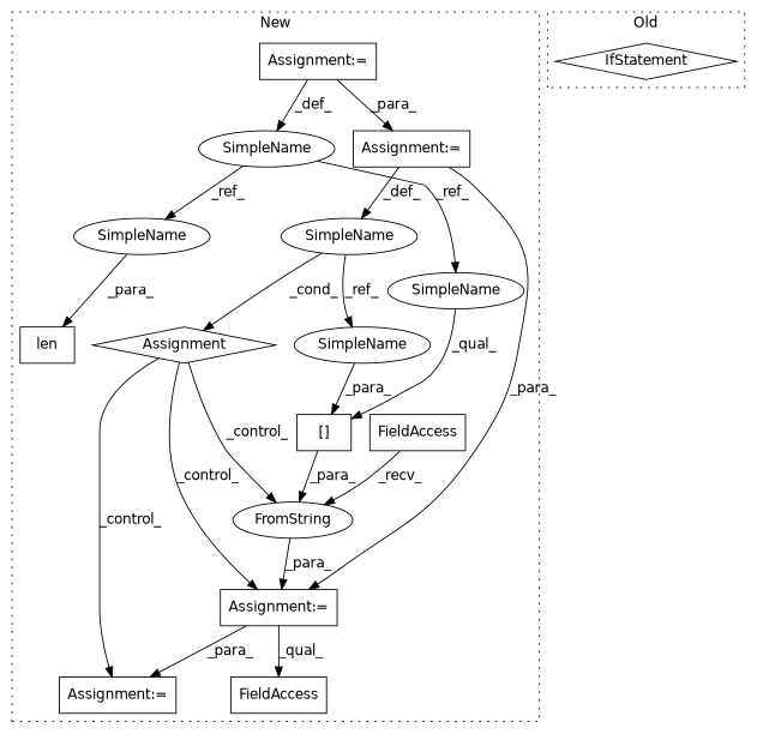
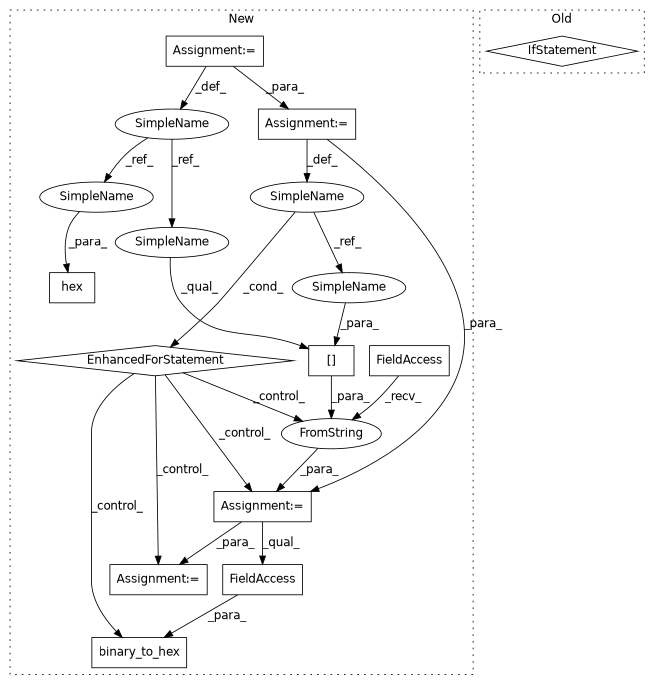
  digraph {
    fontname="DejaVu Sans"
    node [a=42 fontname="DejaVu Sans" l=1 s="11826,11912" shape=box]
    edge [fontname="DejaVu Sans"]
-   n2 [a=70 l="53,2" label=Assignment shape=diamond]
+   n1 [a=32 l="14,1" label=binary_to_hex s="12051,12085"]
+   n2 [a=70 l="53,2" label=EnhancedForStatement shape=diamond]
    n3 [a=32 l="11,1" label=FromString s="11957,11984" shape=ellipse]
-   n4 [a=32 l="4,1" label=len s="11893,11910"]
+   n4 [a=32 l="4,1" label=hex s="11893,11910"]
    n5 [a=22 l=20 label=FieldAccess s=12065]
    n6 [a=22 l=26 label=FieldAccess s=11930]
    n7 [a=2 l="14,1" label="[]" s="11968,11983"]
    n8 [l=13 label=SimpleName s=11760 shape=ellipse]
    n9 [label=SimpleName s=11883 shape=ellipse]
    n10 [a=7 l="53,2" label="Assignment:="]
    n11 [a=7 label="Assignment:=" s=11929]
    n12 [a=7 label="Assignment:=" s=12109]
    n13 [a=7 label="Assignment:=" s=11773]
    n14 [label=SimpleName s=11982 shape=ellipse]
    n15 [l=13 label=SimpleName s=11897 shape=ellipse]
    n16 [l=13 label=SimpleName s=11968 shape=ellipse]
    n17 [a=25 l=36 label=IfStatement s=13622 shape=diamond]
    subgraph cluster_1 {
      label=New
      style=dotted
+     n1
      n2
      n3
      n4
      n5
      n6
      n7
      n8
      n9
      n10
      n11
      n12
      n13
      n14
      n15
      n16
    }
    subgraph cluster_2 {
      label=Old
      style=dotted
      n17
    }
+   n2 -> n1 [label=_control_]
    n2 -> n3 [label=_control_]
    n2 -> n11 [label=_control_]
    n2 -> n12 [label=_control_]
    n3 -> n11 [label=_para_]
+   n5 -> n1 [label=_para_]
    n6 -> n3 [label=_recv_]
    n7 -> n3 [label=_para_]
    n8 -> n15 [label=_ref_]
    n8 -> n16 [label=_ref_]
    n9 -> n2 [label=_cond_]
    n9 -> n14 [label=_ref_]
    n10 -> n9 [label=_def_]
    n10 -> n11 [label=_para_]
    n11 -> n5 [label=_qual_]
    n11 -> n12 [label=_para_]
    n13 -> n8 [label=_def_]
    n13 -> n10 [label=_para_]
    n14 -> n7 [label=_para_]
    n15 -> n4 [label=_para_]
    n16 -> n7 [label=_qual_]
  }
